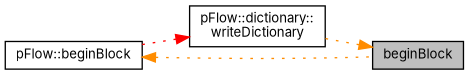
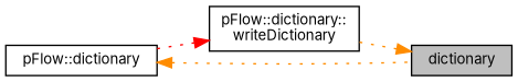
  digraph {
    fontname=Inter
    rankdir=RL
    node [color=black fillcolor=white fontname=Inter fontsize=10 shape=record style=filled]
    edge [color=darkorange dir=back fontname=Inter fontsize=10 labelfontname=Helvetica labelfontsize=10 style=dotted]
-   n1 [fillcolor=grey75 fontcolor=black height=0.2 label=beginBlock width=0.4]
+   n1 [fillcolor=grey75 fontcolor=black height=0.2 label=dictionary width=0.4]
    n2 [height=0.2 label="pFlow::dictionary::\lwriteDictionary" width=0.4]
-   n3 [height=0.2 label="pFlow::beginBlock" width=0.4]
+   n3 [height=0.2 label="pFlow::dictionary" width=0.4]
    n1 -> n2
    n2 -> n3 [color=red]
    n3 -> n1
  }
